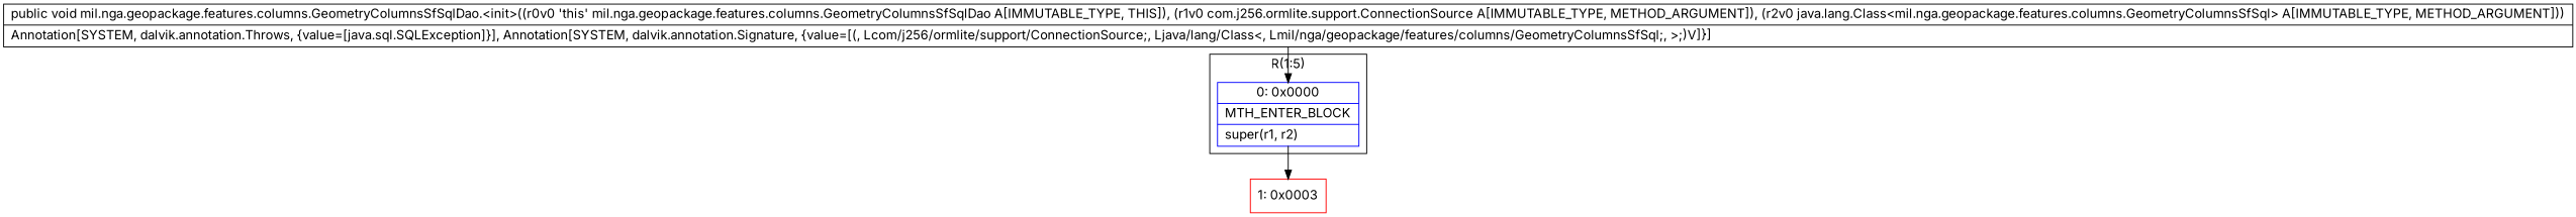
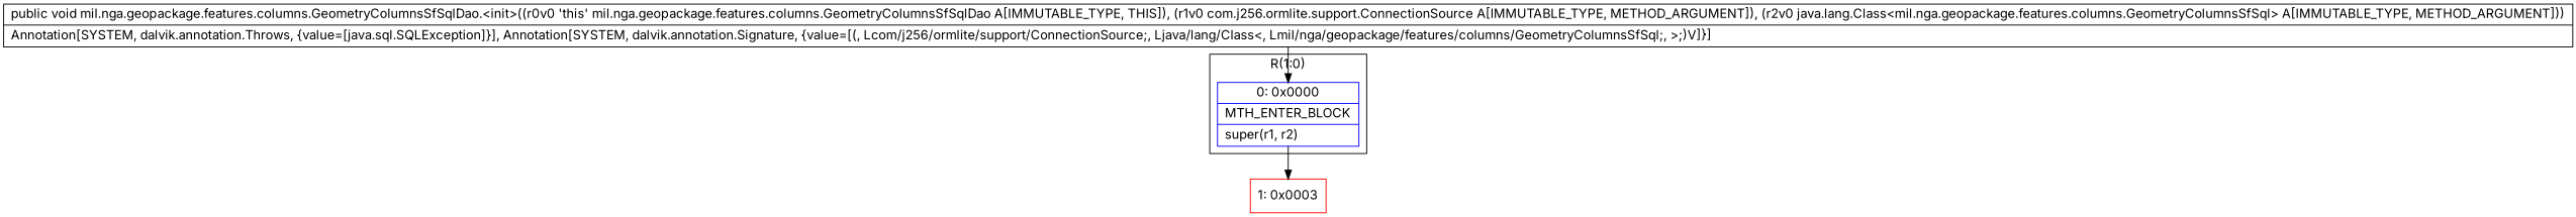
  digraph {
    fontname=Inter
    node [shape=record fontname=Inter]
    edge [fontname=Inter]
    n1 [color=blue label="{0\:\ 0x0000|MTH_ENTER_BLOCK\l|super(r1, r2)\l}"]
    n2 [color=red label="{1\:\ 0x0003}"]
    n3 [label="{public void mil.nga.geopackage.features.columns.GeometryColumnsSfSqlDao.\<init\>((r0v0 'this' mil.nga.geopackage.features.columns.GeometryColumnsSfSqlDao A[IMMUTABLE_TYPE, THIS]), (r1v0 com.j256.ormlite.support.ConnectionSource A[IMMUTABLE_TYPE, METHOD_ARGUMENT]), (r2v0 java.lang.Class\<mil.nga.geopackage.features.columns.GeometryColumnsSfSql\> A[IMMUTABLE_TYPE, METHOD_ARGUMENT]))  | Annotation[SYSTEM, dalvik.annotation.Throws, \{value=[java.sql.SQLException]\}], Annotation[SYSTEM, dalvik.annotation.Signature, \{value=[(, Lcom\/j256\/ormlite\/support\/ConnectionSource;, Ljava\/lang\/Class\<, Lmil\/nga\/geopackage\/features\/columns\/GeometryColumnsSfSql;, \>;)V]\}]\l}"]
    subgraph cluster_1 {
-     label="R(1:5)"
+     label="R(1:0)"
      n1
    }
    n1 -> n2
    n3 -> n1
  }
